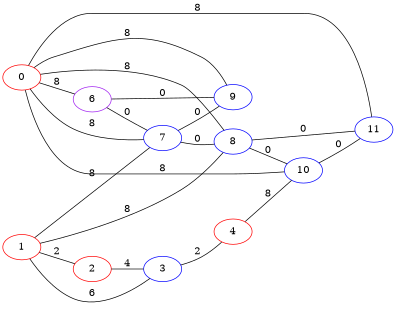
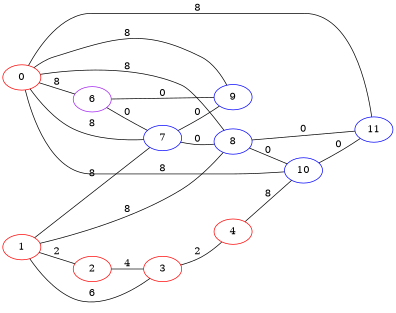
  graph {
    rankdir=LR
    node [color=red weight=1]
    6 [color=purple weight=4]
    0
    7 [color=blue weight=3]
    8 [color=blue weight=3]
    9 [color=blue weight=3]
    10 [color=blue weight=3]
    11 [color=blue weight=3]
    1
    2
-   3 [color=blue]
+   3
    4
    6 -- 7 [label=0]
    6 -- 9 [label=0]
    0 -- 6 [label=8]
    0 -- 7 [label=8]
    0 -- 8 [label=8]
    0 -- 9 [label=8]
    0 -- 10 [label=8]
    0 -- 11 [label=8]
    7 -- 8 [label=0]
    7 -- 9 [label=0]
    8 -- 10 [label=0]
    8 -- 11 [label=0]
    10 -- 11 [label=0]
    1 -- 7 [label=8]
    1 -- 8 [label=8]
    1 -- 2 [label=2]
    1 -- 3 [label=6]
    2 -- 3 [label=4]
    3 -- 4 [label=2]
    4 -- 10 [label=8]
  }
